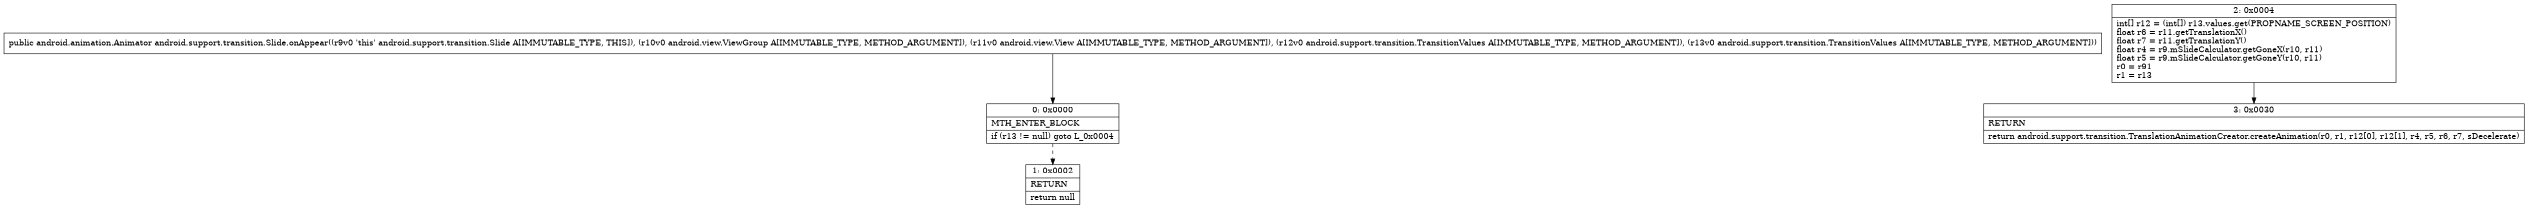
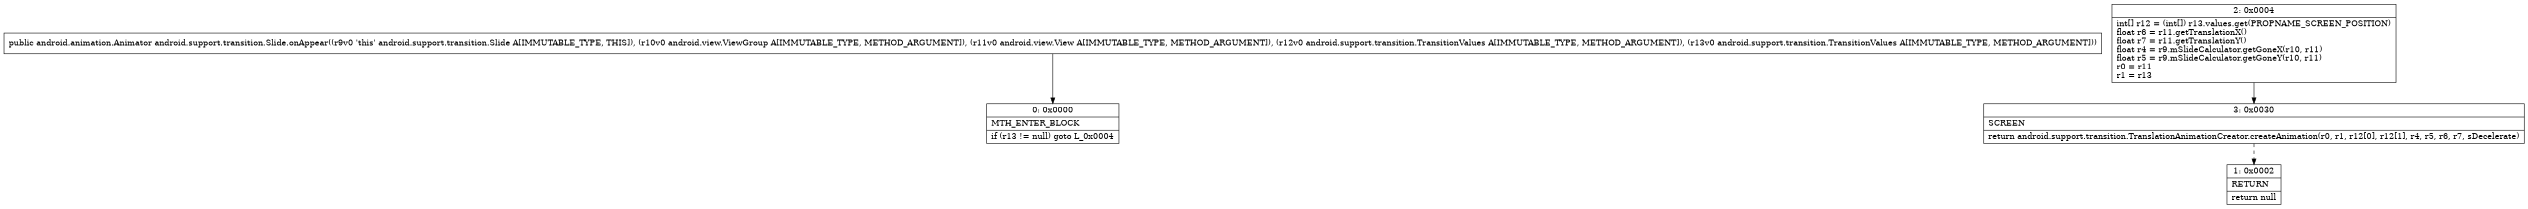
  digraph {
    node [shape=record]
    n1 [label="{0\:\ 0x0000|MTH_ENTER_BLOCK\l|if (r13 != null) goto L_0x0004\l}"]
    n2 [label="{1\:\ 0x0002|RETURN\l|return null\l}"]
-   n3 [label="{2\:\ 0x0004|int[] r12 = (int[]) r13.values.get(PROPNAME_SCREEN_POSITION)\lfloat r6 = r11.getTranslationX()\lfloat r7 = r11.getTranslationY()\lfloat r4 = r9.mSlideCalculator.getGoneX(r10, r11)\lfloat r5 = r9.mSlideCalculator.getGoneY(r10, r11)\lr0 = r91\lr1 = r13\l}"]
-   n4 [label="{3\:\ 0x0030|RETURN\l|return android.support.transition.TranslationAnimationCreator.createAnimation(r0, r1, r12[0], r12[1], r4, r5, r6, r7, sDecelerate)\l}"]
+   n3 [label="{2\:\ 0x0004|int[] r12 = (int[]) r13.values.get(PROPNAME_SCREEN_POSITION)\lfloat r6 = r11.getTranslationX()\lfloat r7 = r11.getTranslationY()\lfloat r4 = r9.mSlideCalculator.getGoneX(r10, r11)\lfloat r5 = r9.mSlideCalculator.getGoneY(r10, r11)\lr0 = r11\lr1 = r13\l}"]
+   n4 [label="{3\:\ 0x0030|SCREEN\l|return android.support.transition.TranslationAnimationCreator.createAnimation(r0, r1, r12[0], r12[1], r4, r5, r6, r7, sDecelerate)\l}"]
    n5 [label="{public android.animation.Animator android.support.transition.Slide.onAppear((r9v0 'this' android.support.transition.Slide A[IMMUTABLE_TYPE, THIS]), (r10v0 android.view.ViewGroup A[IMMUTABLE_TYPE, METHOD_ARGUMENT]), (r11v0 android.view.View A[IMMUTABLE_TYPE, METHOD_ARGUMENT]), (r12v0 android.support.transition.TransitionValues A[IMMUTABLE_TYPE, METHOD_ARGUMENT]), (r13v0 android.support.transition.TransitionValues A[IMMUTABLE_TYPE, METHOD_ARGUMENT])) }"]
-   n1 -> n2 [style=dashed]
+   n4 -> n2 [style=dashed]
    n3 -> n4
    n5 -> n1
  }
